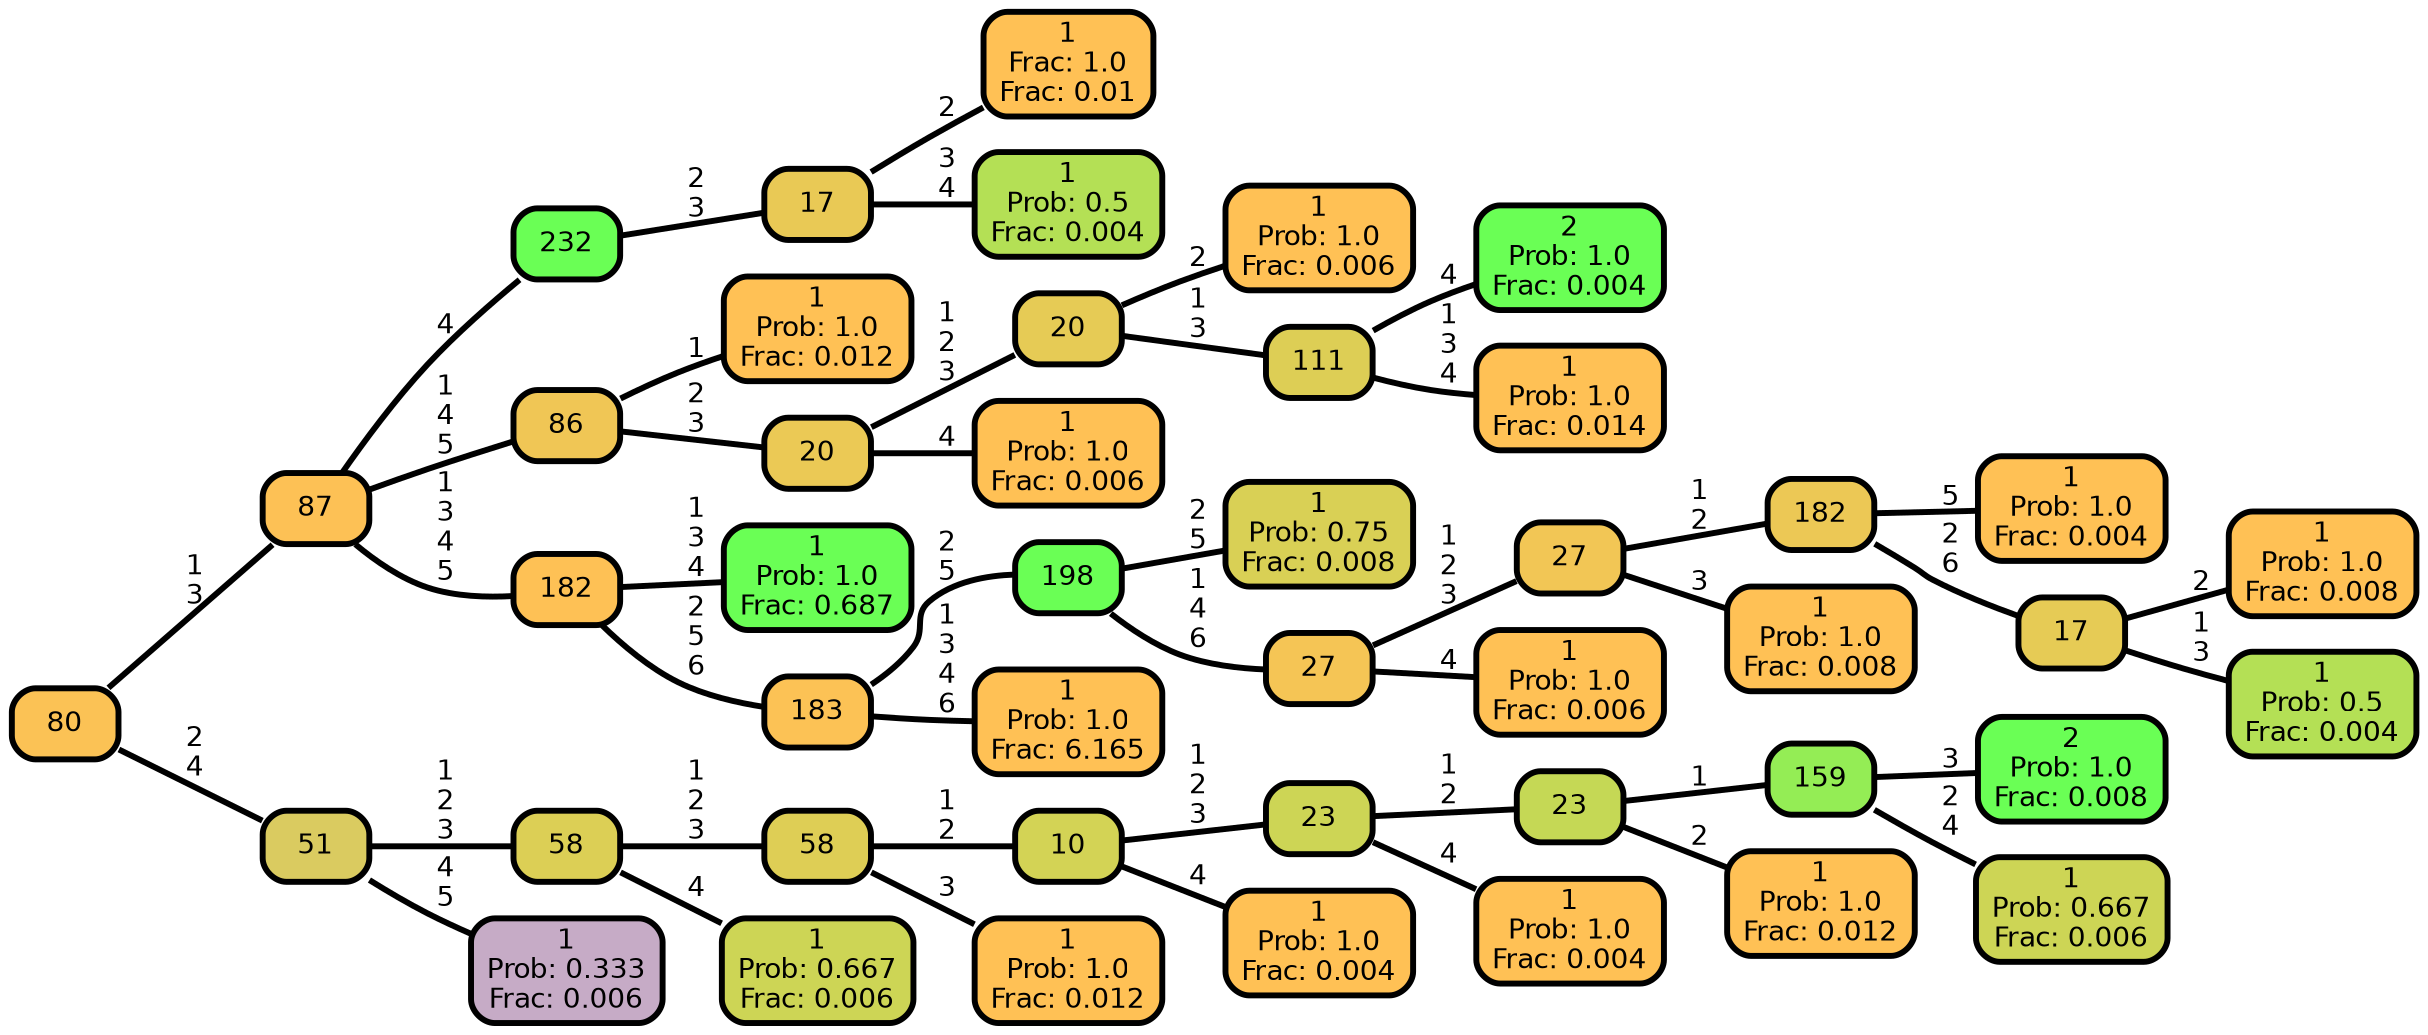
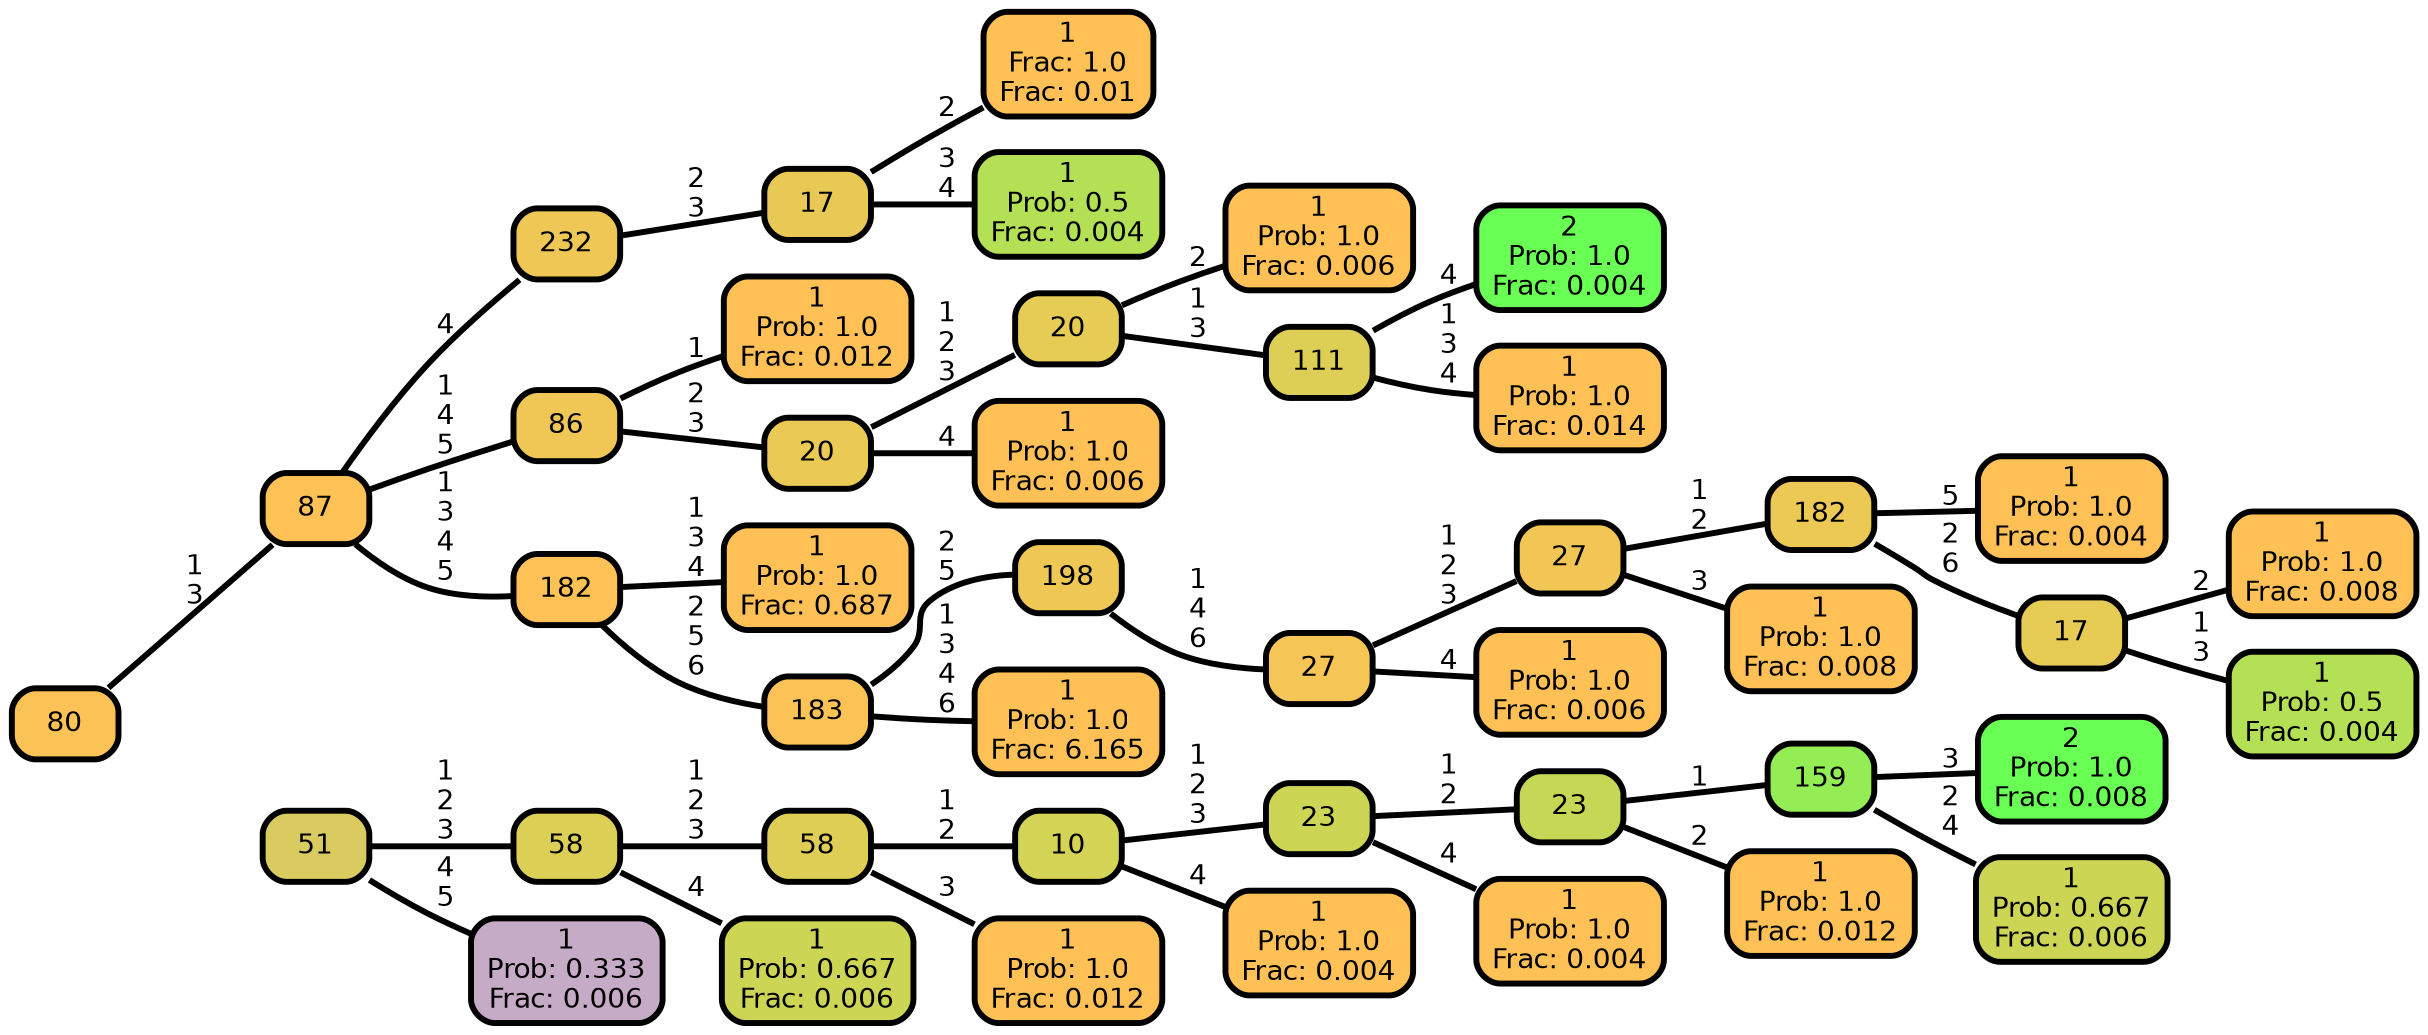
  graph {
    rankdir=LR
    ranksep="0 equally"
    splines=straight
    node [color=black fillcolor="#ffc155" fontcolor=black fontname=helvetica penwidth=3 shape=box style="filled, rounded"]
    edge [color=black fontname=helvetica penwidth=3]
    n1 [label="1\nFrac: 1.0\nFrac: 0.01"]
    n2 [fillcolor="#e9c955" label=17]
    n3 [fillcolor="#b4e055" label="1\nProb: 0.5\nFrac: 0.004"]
-   n4 [fillcolor="#6aff55" label=232]
+   n4 [fillcolor="#efc755" label=232]
    n5 [fillcolor="#f0c655" label=86]
    n6 [label="1\nProb: 1.0\nFrac: 0.012"]
    n7 [fillcolor="#ebc955" label=20]
    n8 [fillcolor="#e6cb55" label=20]
    n9 [label="1\nProb: 1.0\nFrac: 0.006"]
    n10 [label="1\nProb: 1.0\nFrac: 0.006"]
    n11 [fillcolor="#ddce55" label=111]
    n12 [fillcolor="#6aff55" label="2\nProb: 1.0\nFrac: 0.004"]
    n13 [label="1\nProb: 1.0\nFrac: 0.014"]
    n14 [fillcolor="#fdc155" label=87]
    n15 [fillcolor="#fec155" label=182]
-   n16 [fillcolor="#6aff55" label="1\nProb: 1.0\nFrac: 0.687"]
+   n16 [label="1\nProb: 1.0\nFrac: 0.687"]
    n17 [fillcolor="#fcc255" label=183]
-   n18 [fillcolor="#6aff55" label=198]
+   n18 [fillcolor="#efc755" label=198]
    n19 [label="1\nProb: 1.0\nFrac: 6.165"]
-   n20 [fillcolor="#d9d055" label="1\nProb: 0.75\nFrac: 0.008"]
    n21 [fillcolor="#f5c555" label=27]
    n22 [fillcolor="#f2c655" label=27]
    n23 [label="1\nProb: 1.0\nFrac: 0.006"]
    n24 [label="1\nProb: 1.0\nFrac: 0.004"]
    n25 [fillcolor="#ecc855" label=182]
    n26 [fillcolor="#e6cb55" label=17]
    n27 [label="1\nProb: 1.0\nFrac: 0.008"]
    n28 [fillcolor="#b4e055" label="1\nProb: 0.5\nFrac: 0.004"]
    n29 [label="1\nProb: 1.0\nFrac: 0.008"]
    n30 [fillcolor="#fbc255" label=80]
    n31 [fillcolor="#dacb60" label=51]
    n32 [fillcolor="#dccf55" label=58]
    n33 [fillcolor="#c6abc6" label="1\nProb: 0.333\nFrac: 0.006"]
    n34 [fillcolor="#6aff55" label="2\nProb: 1.0\nFrac: 0.008"]
    n35 [fillcolor="#94ed55" label=159]
    n36 [fillcolor="#cdd555" label="1\nProb: 0.667\nFrac: 0.006"]
    n37 [fillcolor="#c5d855" label=23]
    n38 [label="1\nProb: 1.0\nFrac: 0.012"]
    n39 [fillcolor="#cdd555" label=23]
    n40 [label="1\nProb: 1.0\nFrac: 0.004"]
    n41 [fillcolor="#d3d355" label=10]
    n42 [label="1\nProb: 1.0\nFrac: 0.004"]
    n43 [fillcolor="#dece55" label=58]
    n44 [label="1\nProb: 1.0\nFrac: 0.012"]
    n45 [fillcolor="#cdd555" label="1\nProb: 0.667\nFrac: 0.006"]
    subgraph sub_1 {
      rank=same
    }
    n2 -- n1 [label=" 2"]
    n2 -- n3 [label=" 3\n 4"]
    n4 -- n2 [label=" 2\n 3"]
    n5 -- n6 [label=" 1"]
    n5 -- n7 [label=" 2\n 3"]
    n7 -- n8 [label=" 1\n 2\n 3"]
    n7 -- n9 [label=" 4"]
    n8 -- n10 [label=" 2"]
    n8 -- n11 [label=" 1\n 3"]
    n11 -- n12 [label=" 4"]
    n11 -- n13 [label=" 1\n 3\n 4"]
    n14 -- n4 [label=" 4"]
    n14 -- n5 [label=" 1\n 4\n 5"]
    n14 -- n15 [label=" 1\n 3\n 4\n 5"]
    n15 -- n16 [label=" 1\n 3\n 4"]
    n15 -- n17 [label=" 2\n 5\n 6"]
    n17 -- n18 [label=" 2\n 5"]
    n17 -- n19 [label=" 1\n 3\n 4\n 6"]
-   n18 -- n20 [label=" 2\n 5"]
    n18 -- n21 [label=" 1\n 4\n 6"]
    n21 -- n22 [label=" 1\n 2\n 3"]
    n21 -- n23 [label=" 4"]
    n22 -- n25 [label=" 1\n 2"]
    n22 -- n29 [label=" 3"]
    n25 -- n24 [label=" 5"]
    n25 -- n26 [label=" 2\n 6"]
    n26 -- n27 [label=" 2"]
    n26 -- n28 [label=" 1\n 3"]
    n30 -- n14 [label=" 1\n 3"]
-   n30 -- n31 [label=" 2\n 4"]
    n31 -- n32 [label=" 1\n 2\n 3"]
    n31 -- n33 [label=" 4\n 5"]
    n32 -- n43 [label=" 1\n 2\n 3"]
    n32 -- n45 [label=" 4"]
    n35 -- n34 [label=" 3"]
    n35 -- n36 [label=" 2\n 4"]
    n37 -- n35 [label=" 1"]
    n37 -- n38 [label=" 2"]
    n39 -- n37 [label=" 1\n 2"]
    n39 -- n40 [label=" 4"]
    n41 -- n39 [label=" 1\n 2\n 3"]
    n41 -- n42 [label=" 4"]
    n43 -- n41 [label=" 1\n 2"]
    n43 -- n44 [label=" 3"]
  }
